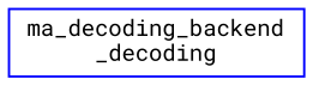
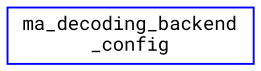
  digraph {
    rankdir=LR
    fontname="Roboto Mono"
-   n1 [color=blue fillcolor=white fontname="Roboto Mono" fontsize=10 height=0.2 label="ma_decoding_backend\l_decoding" shape=box style=filled width=0.4]
+   n1 [color=blue fillcolor=white fontname="Roboto Mono" fontsize=10 height=0.2 label="ma_decoding_backend\l_config" shape=box style=filled width=0.4]
  }
